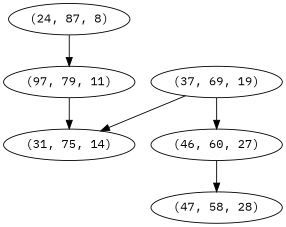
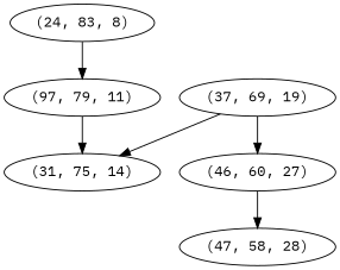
  digraph {
    fontname="IBM Plex Mono"
    node [fontname="IBM Plex Mono"]
    edge [fontname="IBM Plex Mono"]
    n1 [label="(97, 79, 11)"]
-   "(24, 83, 8)" [label="(24, 87, 8)"]
+   "(24, 83, 8)"
    "(31, 75, 14)"
    "(37, 69, 19)"
    "(46, 60, 27)"
    "(47, 58, 28)"
    n1 -> "(31, 75, 14)"
    "(24, 83, 8)" -> n1
    "(37, 69, 19)" -> "(31, 75, 14)"
    "(37, 69, 19)" -> "(46, 60, 27)"
    "(46, 60, 27)" -> "(47, 58, 28)"
  }
